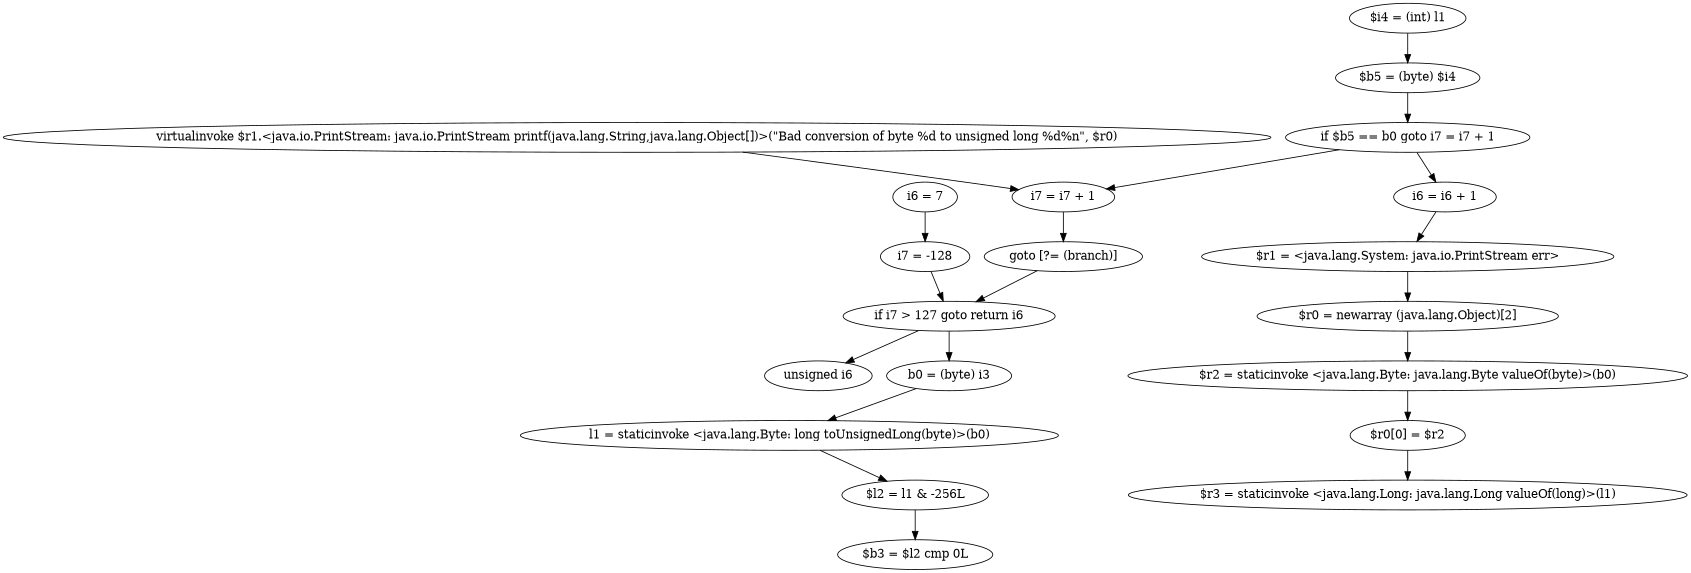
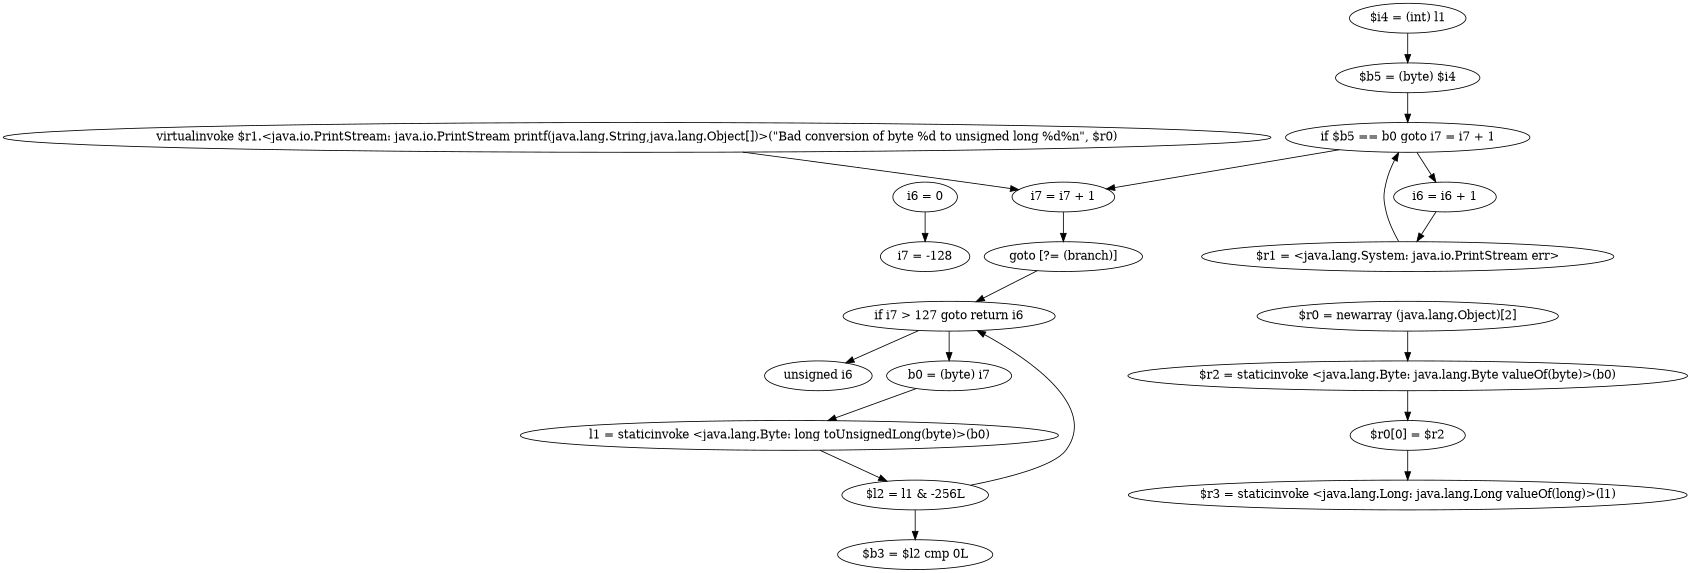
  digraph {
-   "i6 = 0" [label="i6 = 7"]
+   "i6 = 0"
    "i7 = -128"
    "if i7 > 127 goto return i6"
-   "b0 = (byte) i7" [label="b0 = (byte) i3"]
+   "b0 = (byte) i7"
    n5 [label="unsigned i6"]
    "l1 = staticinvoke <java.lang.Byte: long toUnsignedLong(byte)>(b0)"
    "$l2 = l1 & -256L"
    "$b3 = $l2 cmp 0L"
    "$i4 = (int) l1"
    "$b5 = (byte) $i4"
    "i6 = i6 + 1"
    "$r1 = <java.lang.System: java.io.PrintStream err>"
    "if $b5 == b0 goto i7 = i7 + 1"
    "i7 = i7 + 1"
    "goto [?= (branch)]"
    "$r0 = newarray (java.lang.Object)[2]"
    "$r2 = staticinvoke <java.lang.Byte: java.lang.Byte valueOf(byte)>(b0)"
    "$r0[0] = $r2"
    "$r3 = staticinvoke <java.lang.Long: java.lang.Long valueOf(long)>(l1)"
    "virtualinvoke $r1.<java.io.PrintStream: java.io.PrintStream printf(java.lang.String,java.lang.Object[])>(\"Bad conversion of byte %d to unsigned long %d%n\", $r0)"
    "i6 = 0" -> "i7 = -128"
-   "i7 = -128" -> "if i7 > 127 goto return i6"
+   "$l2 = l1 & -256L" -> "if i7 > 127 goto return i6"
    "if i7 > 127 goto return i6" -> "b0 = (byte) i7"
    "if i7 > 127 goto return i6" -> n5
    "b0 = (byte) i7" -> "l1 = staticinvoke <java.lang.Byte: long toUnsignedLong(byte)>(b0)"
    "l1 = staticinvoke <java.lang.Byte: long toUnsignedLong(byte)>(b0)" -> "$l2 = l1 & -256L"
    "$l2 = l1 & -256L" -> "$b3 = $l2 cmp 0L"
    "$i4 = (int) l1" -> "$b5 = (byte) $i4"
    "$b5 = (byte) $i4" -> "if $b5 == b0 goto i7 = i7 + 1"
    "i6 = i6 + 1" -> "$r1 = <java.lang.System: java.io.PrintStream err>"
-   "$r1 = <java.lang.System: java.io.PrintStream err>" -> "$r0 = newarray (java.lang.Object)[2]"
+   "$r1 = <java.lang.System: java.io.PrintStream err>" -> "if $b5 == b0 goto i7 = i7 + 1"
    "if $b5 == b0 goto i7 = i7 + 1" -> "i6 = i6 + 1"
    "if $b5 == b0 goto i7 = i7 + 1" -> "i7 = i7 + 1"
    "i7 = i7 + 1" -> "goto [?= (branch)]"
    "goto [?= (branch)]" -> "if i7 > 127 goto return i6"
    "$r0 = newarray (java.lang.Object)[2]" -> "$r2 = staticinvoke <java.lang.Byte: java.lang.Byte valueOf(byte)>(b0)"
    "$r2 = staticinvoke <java.lang.Byte: java.lang.Byte valueOf(byte)>(b0)" -> "$r0[0] = $r2"
    "$r0[0] = $r2" -> "$r3 = staticinvoke <java.lang.Long: java.lang.Long valueOf(long)>(l1)"
    "virtualinvoke $r1.<java.io.PrintStream: java.io.PrintStream printf(java.lang.String,java.lang.Object[])>(\"Bad conversion of byte %d to unsigned long %d%n\", $r0)" -> "i7 = i7 + 1"
  }
